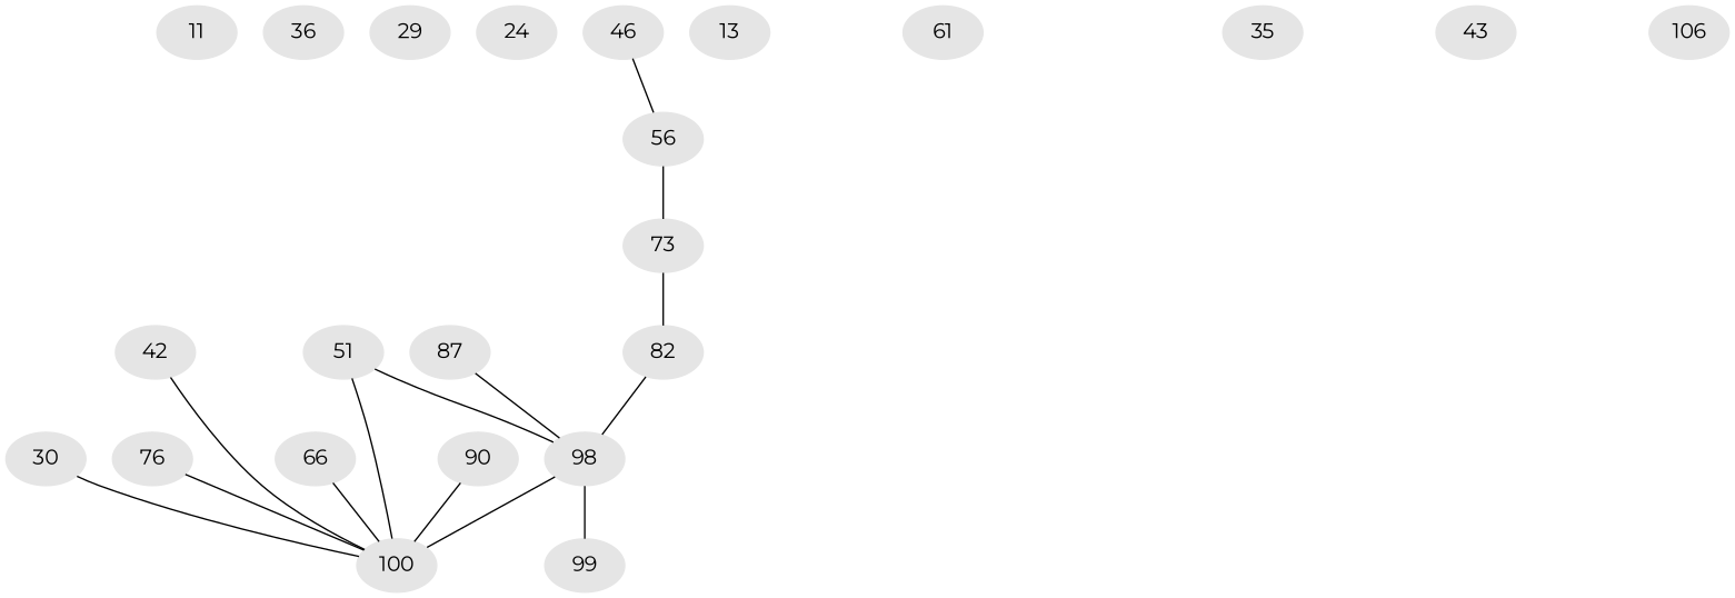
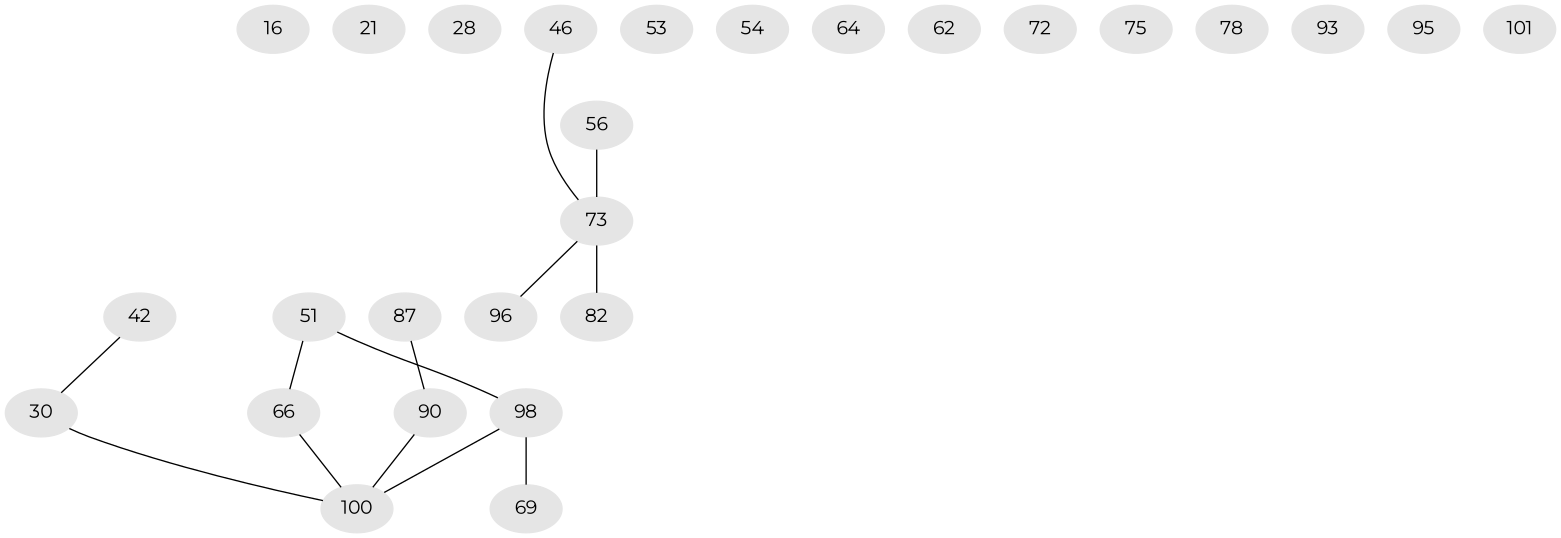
  graph {
    fontname=Montserrat
    node [color=gray90 fontname=Montserrat style=filled]
    edge [fontname=Montserrat]
-   11
-   16 [label=36]
-   21 [label=29]
-   24
+   16
+   21
+   24 [label=28]
    100 [super="+7+81+94+59+79+77+91"]
    n6 [label=30]
    42 [super="+13"]
    46 [super="+19"]
    73 [super="+60+64"]
    82 [super="+4+48+37"]
+   96
    51 [super="+33"]
    98 [super="+3+74+23+30+92"]
-   99 [super="+97"]
-   53 [label=13]
+   99 [super="+97" label=69]
+   53
+   54
    56
-   61
+   61 [label=64]
+   62
    66 [super="+15"]
-   75 [super="+52" label=35]
-   76
+   72
+   75 [super="+52"]
+   78
    87 [super="+44+68+85"]
    90 [super="+83"]
-   93 [label=43]
-   101 [label=106]
+   93
+   95
+   101
    n6 -- 100
-   42 -- 100 [weight=4]
-   46 -- 56
+   42 -- n6 [weight=4]
+   46 -- 73
    73 -- 82 [weight=5]
-   82 -- 98 [weight=4]
-   51 -- 100 [weight=3]
+   73 -- 96
+   51 -- 66 [weight=3]
    51 -- 98 [weight=2]
    98 -- 100 [weight=4]
    98 -- 99
    56 -- 73 [weight=2]
    66 -- 100
-   76 -- 100
-   87 -- 98
+   87 -- 90
    90 -- 100
  }
